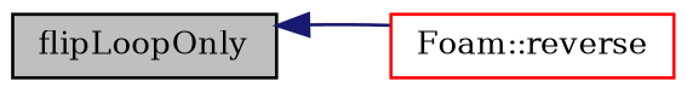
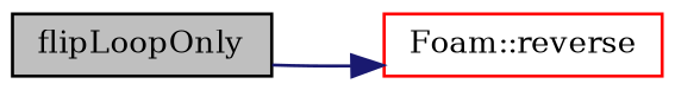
  digraph {
    rankdir=LR
    fontname="DejaVu Serif"
    node [fontname="DejaVu Serif" fontsize=10 shape=record]
    n1 [color=black fillcolor=grey75 fontcolor=black height=0.2 label=flipLoopOnly style=filled width=0.4]
    n2 [color=red height=0.2 label="Foam::reverse" width=0.4]
-   n2 -> n1 [color=midnightblue fontname="DejaVu Serif" fontsize=10 labelfontname=Helvetica labelfontsize=10 style=solid]
+   n1 -> n2 [color=midnightblue fontname="DejaVu Serif" fontsize=10 labelfontname=Helvetica labelfontsize=10 style=solid]
  }
